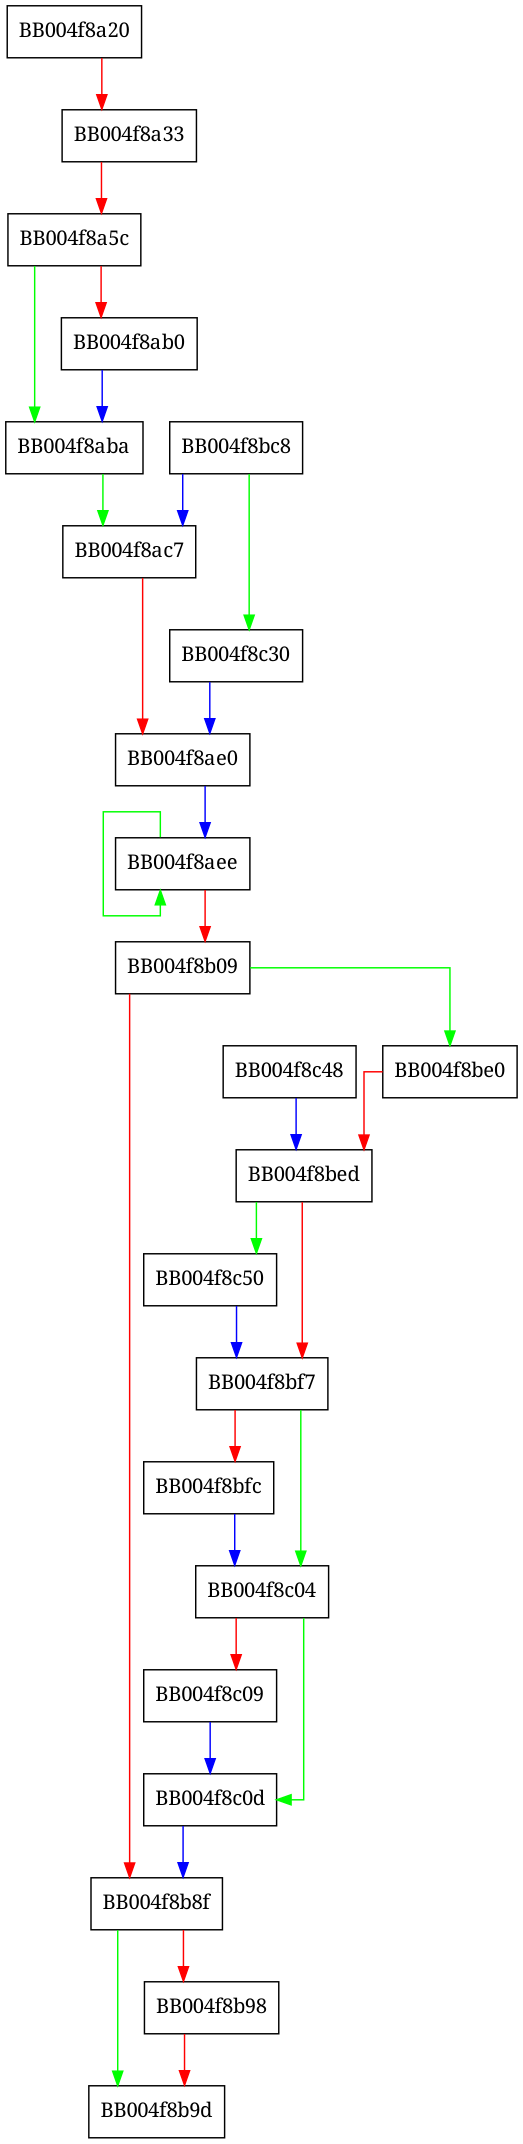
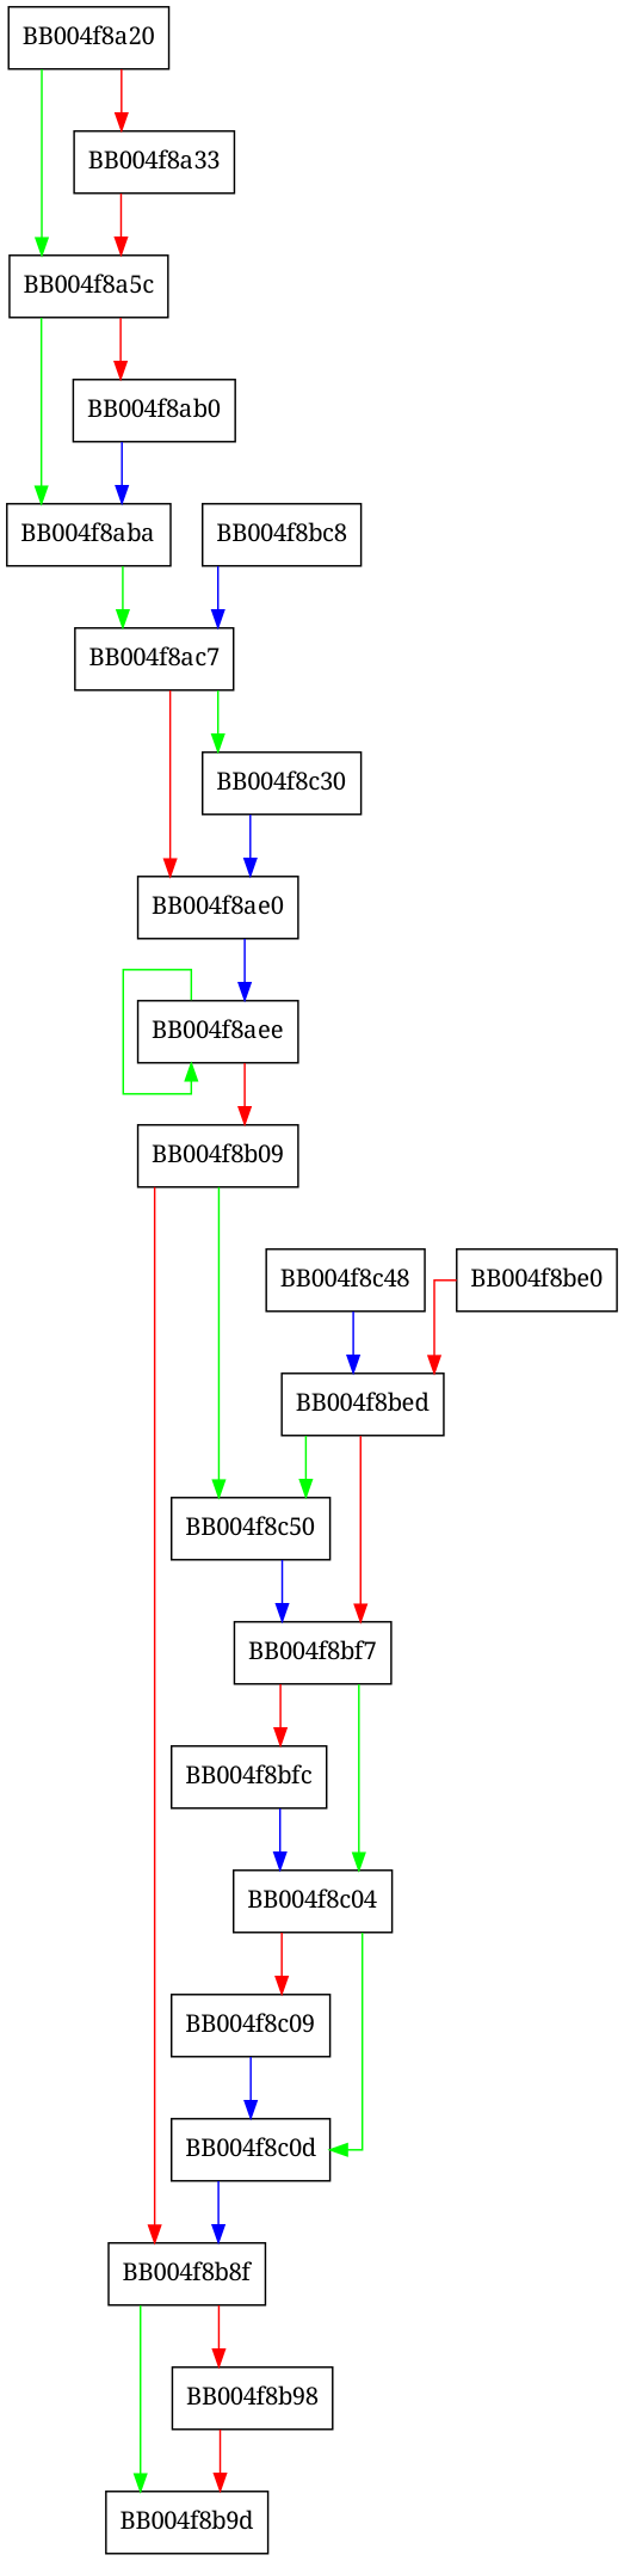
  digraph {
    fontname="Noto Serif"
    splines=ortho
    node [fontname="Noto Serif" shape=box]
    edge [color=red fontname="Noto Serif"]
    BB004f8a20
    BB004f8a5c
    BB004f8a33
    BB004f8aba
    BB004f8ab0
    BB004f8ac7
    BB004f8bc8
    BB004f8c30
    BB004f8ae0
    BB004f8aee
    BB004f8b09
    BB004f8be0
    BB004f8b8f
    BB004f8bed
    BB004f8b9d
    BB004f8b98
    BB004f8c48
    BB004f8c50
    BB004f8bf7
    BB004f8c04
    BB004f8bfc
    BB004f8c0d
    BB004f8c09
+   BB004f8a20 -> BB004f8a5c [color=green]
    BB004f8a20 -> BB004f8a33
    BB004f8a5c -> BB004f8aba [color=green]
    BB004f8a5c -> BB004f8ab0
    BB004f8a33 -> BB004f8a5c
    BB004f8aba -> BB004f8ac7 [color=green]
    BB004f8ab0 -> BB004f8aba [color=blue]
-   BB004f8bc8 -> BB004f8c30 [color=green]
+   BB004f8ac7 -> BB004f8c30 [color=green]
    BB004f8ac7 -> BB004f8ae0
    BB004f8bc8 -> BB004f8ac7 [color=blue]
    BB004f8c30 -> BB004f8ae0 [color=blue]
    BB004f8ae0 -> BB004f8aee [color=blue]
    BB004f8aee -> BB004f8aee [color=green]
    BB004f8aee -> BB004f8b09
-   BB004f8b09 -> BB004f8be0 [color=green]
+   BB004f8b09 -> BB004f8c50 [color=green]
    BB004f8b09 -> BB004f8b8f
    BB004f8be0 -> BB004f8bed
    BB004f8b8f -> BB004f8b9d [color=green]
    BB004f8b8f -> BB004f8b98
    BB004f8bed -> BB004f8c50 [color=green]
    BB004f8bed -> BB004f8bf7
    BB004f8b98 -> BB004f8b9d
    BB004f8c48 -> BB004f8bed [color=blue]
    BB004f8c50 -> BB004f8bf7 [color=blue]
    BB004f8bf7 -> BB004f8c04 [color=green]
    BB004f8bf7 -> BB004f8bfc
    BB004f8c04 -> BB004f8c0d [color=green]
    BB004f8c04 -> BB004f8c09
    BB004f8bfc -> BB004f8c04 [color=blue]
    BB004f8c0d -> BB004f8b8f [color=blue]
    BB004f8c09 -> BB004f8c0d [color=blue]
  }
